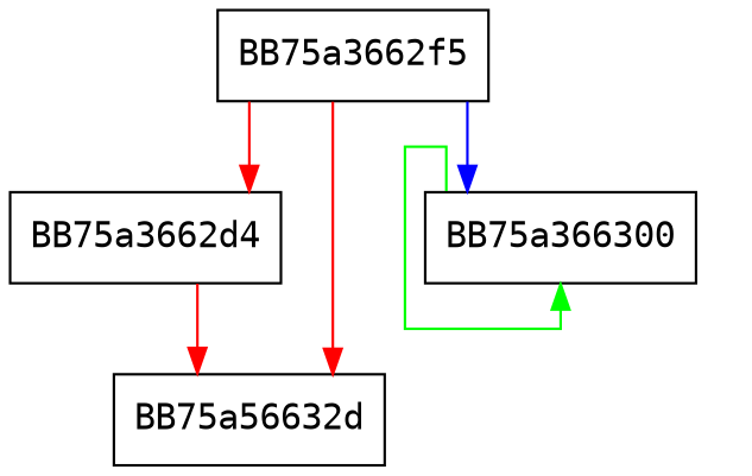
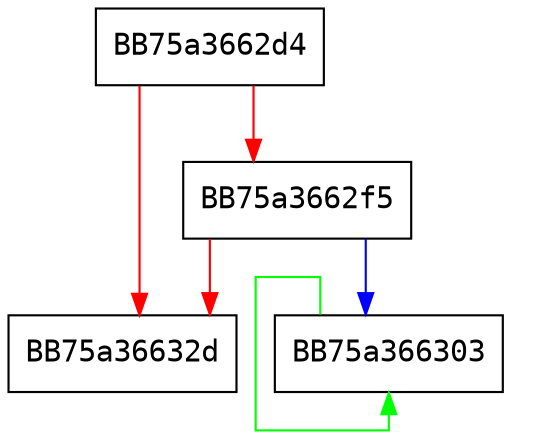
  digraph {
    fontname="DejaVu Sans Mono"
    splines=ortho
    node [fontname="DejaVu Sans Mono" shape=box]
    edge [color=red fontname="DejaVu Sans Mono"]
    BB75a3662d4
-   BB75a36632d [label=BB75a56632d]
+   BB75a36632d
    BB75a3662f5
-   BB75a366300
+   BB75a366300 [label=BB75a366303]
    BB75a3662d4 -> BB75a36632d
-   BB75a3662f5 -> BB75a3662d4
+   BB75a3662d4 -> BB75a3662f5
    BB75a3662f5 -> BB75a36632d
    BB75a3662f5 -> BB75a366300 [color=blue]
    BB75a366300 -> BB75a366300 [color=green]
  }
